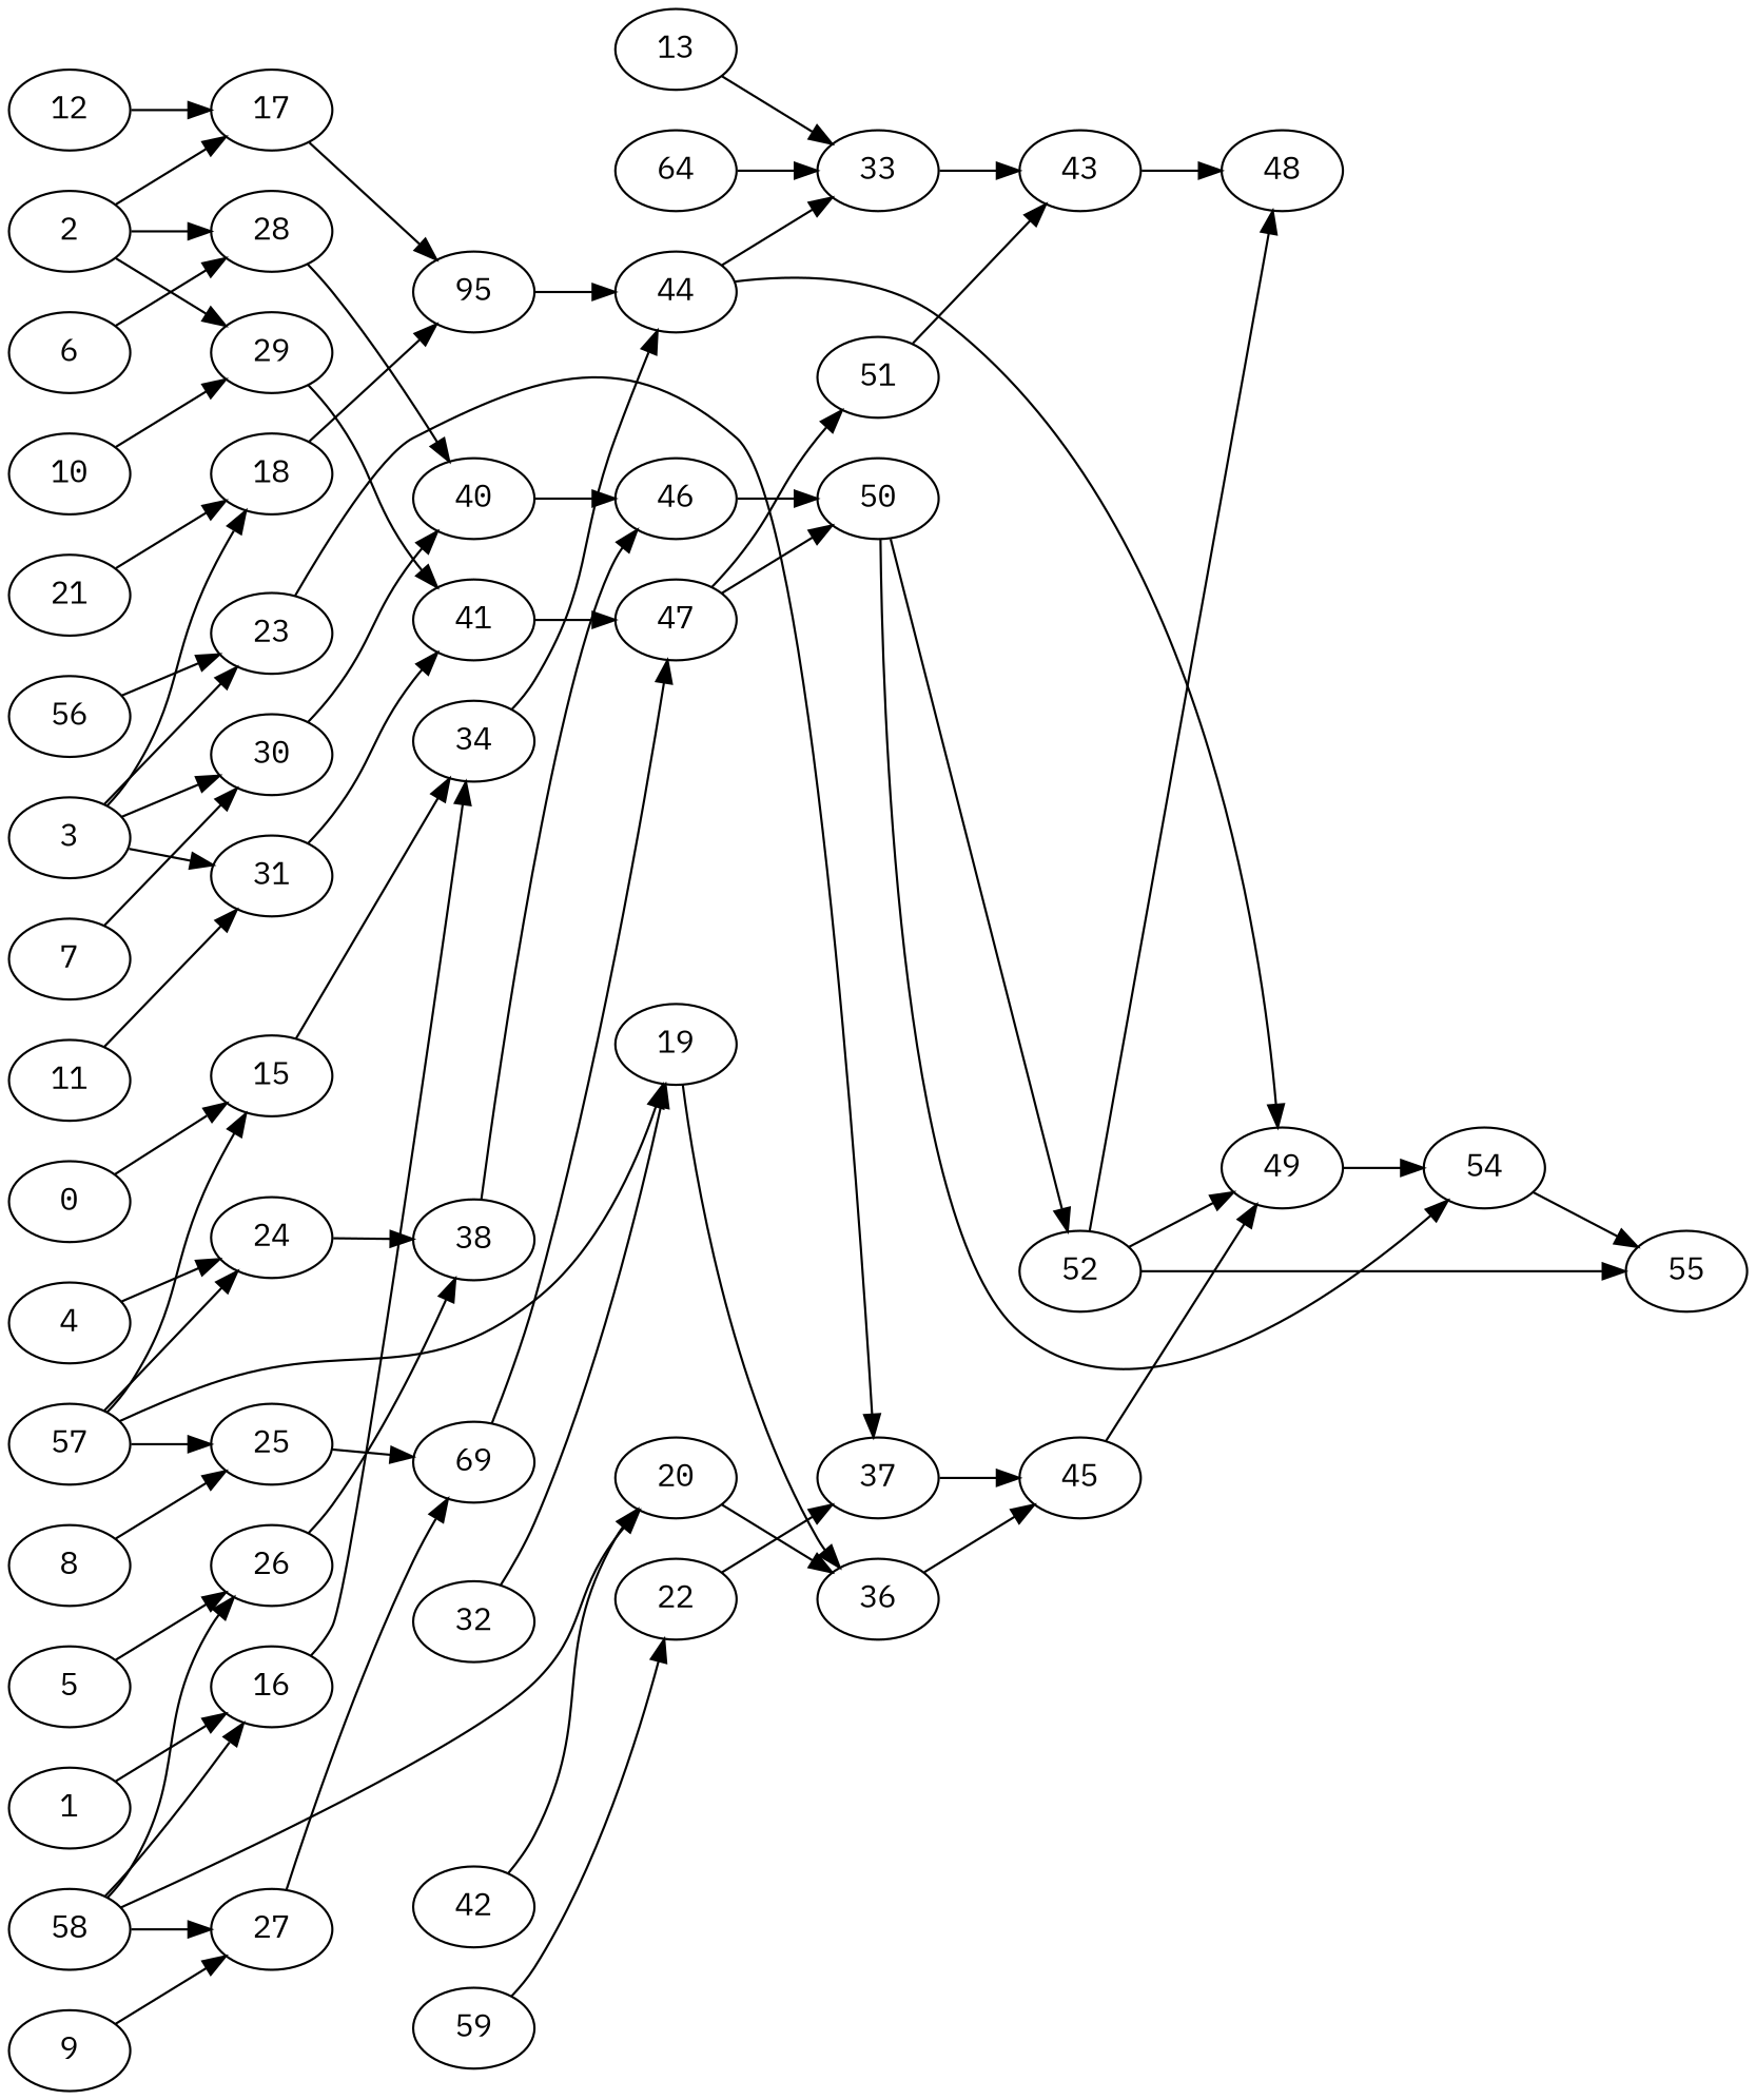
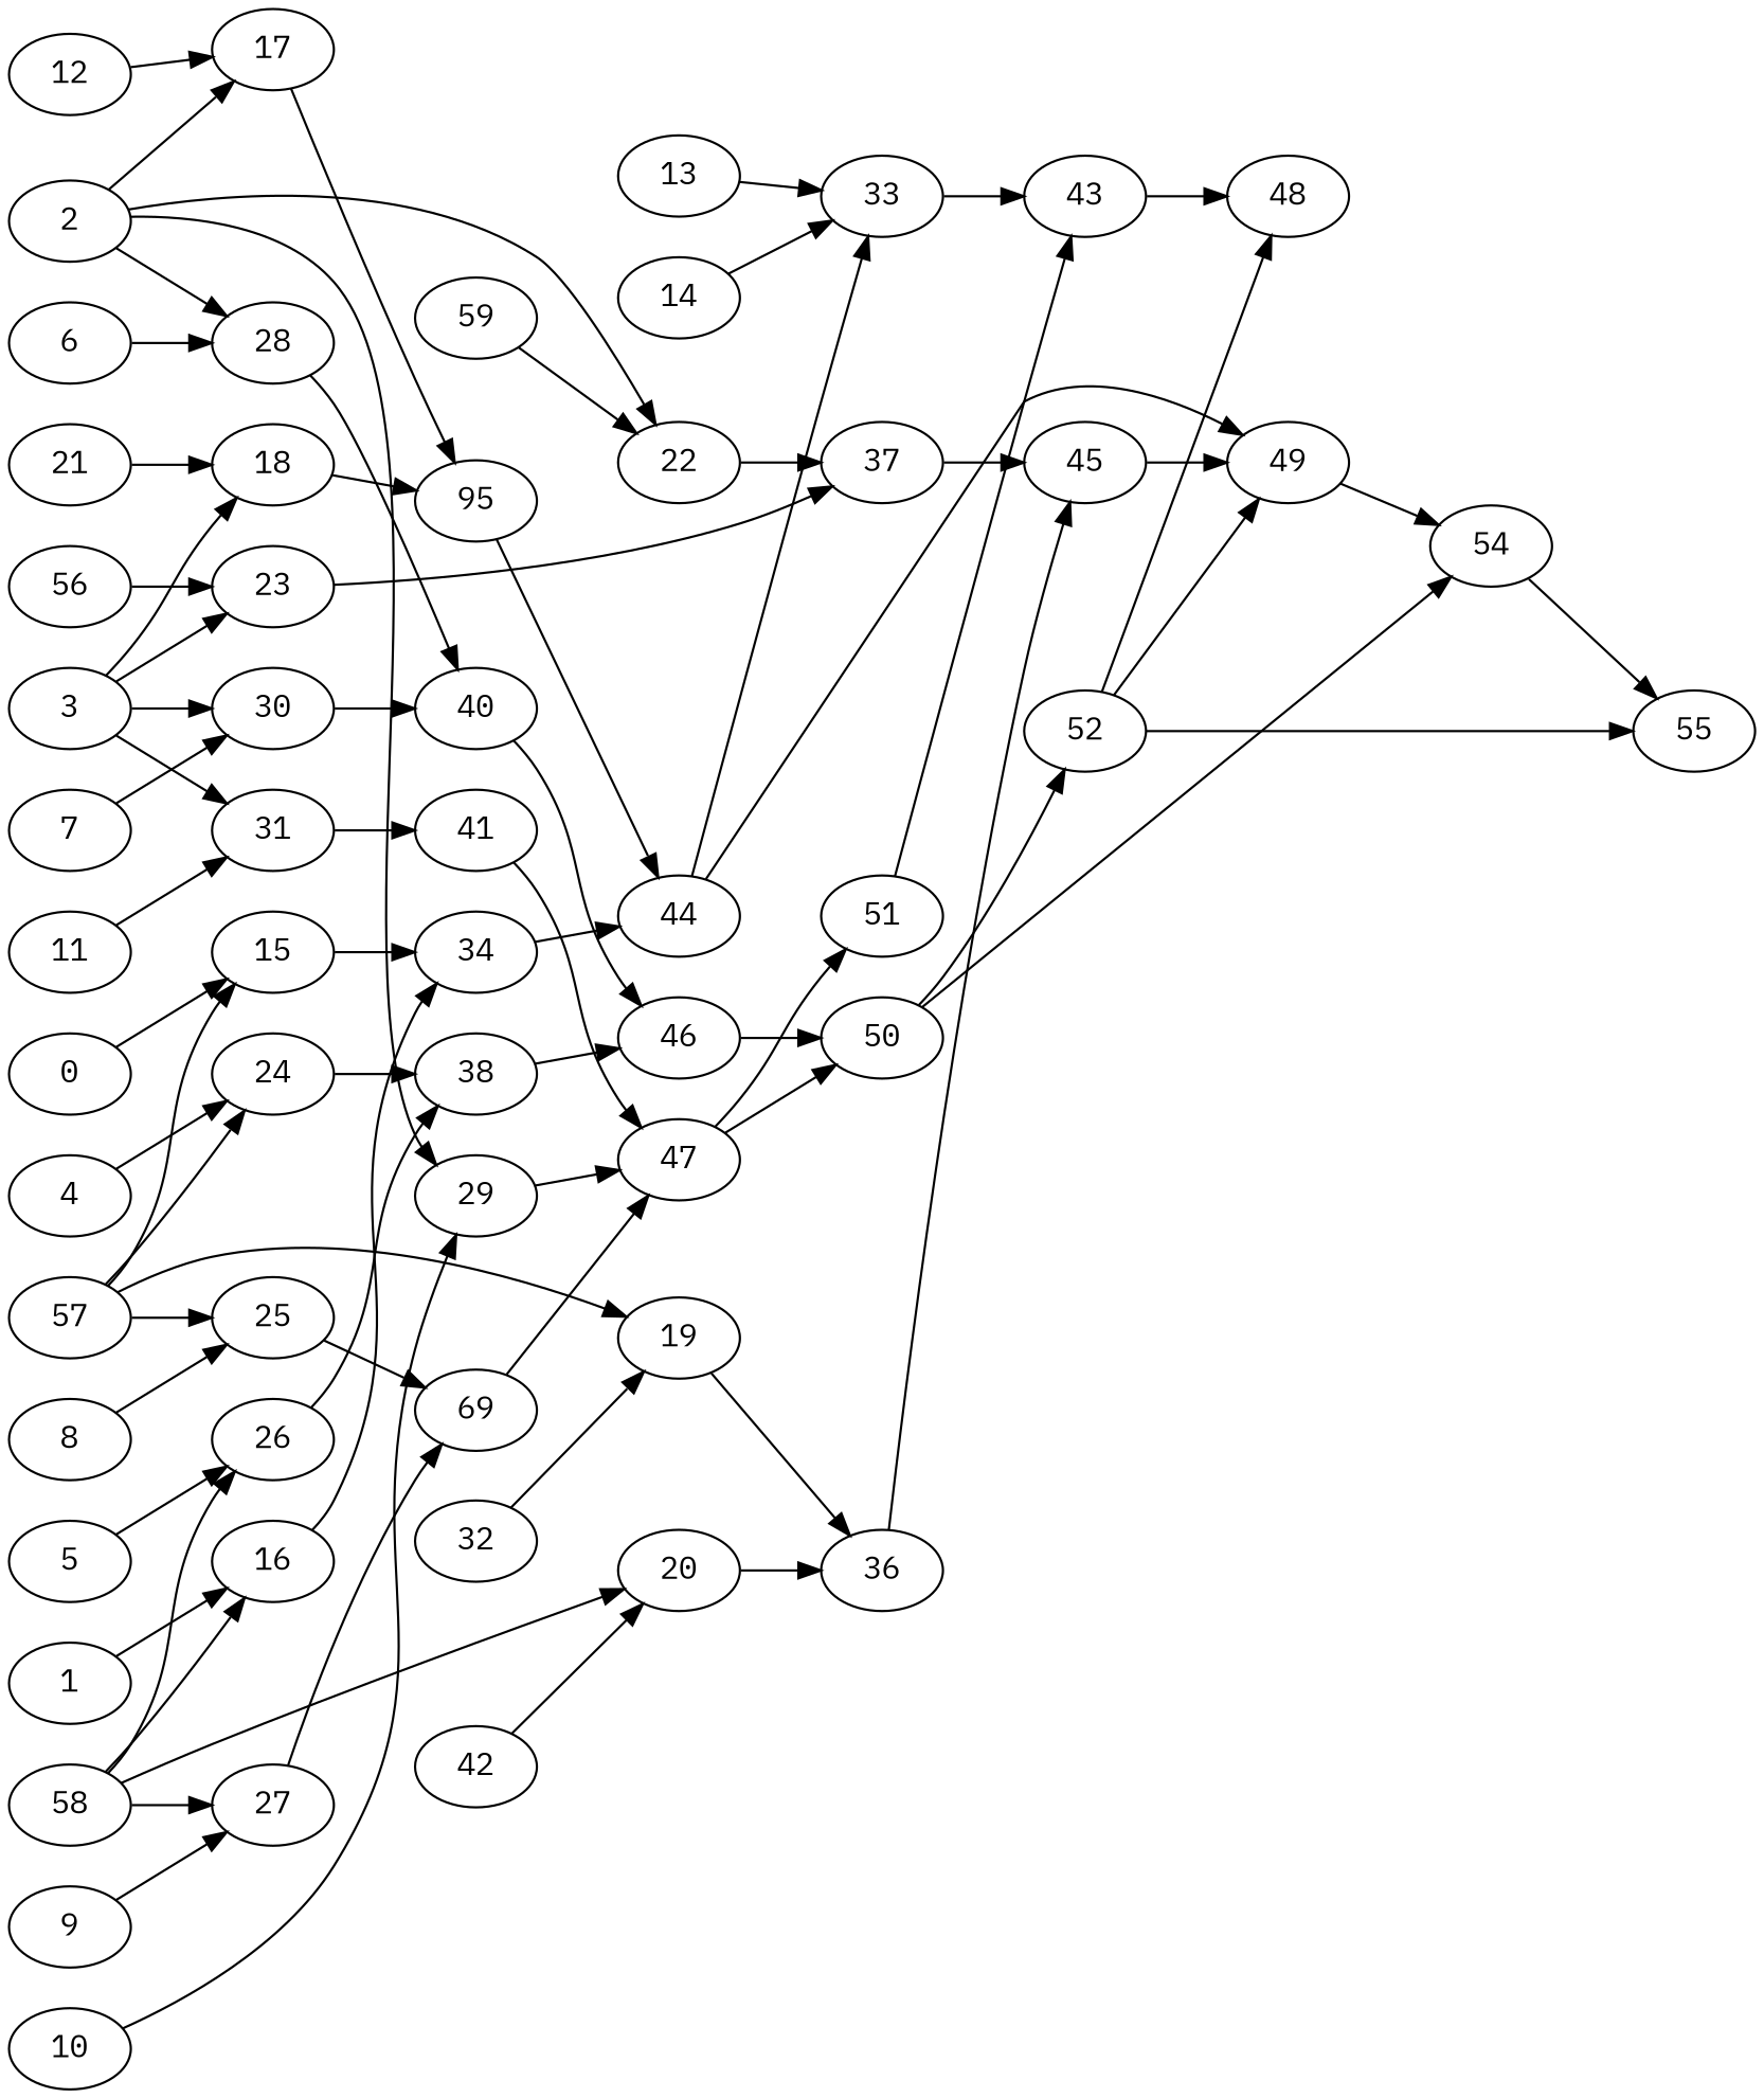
  digraph {
    fontname="IBM Plex Mono"
    rankdir=LR
    node [fontname="IBM Plex Mono"]
    edge [fontname="IBM Plex Mono" weight=0]
    0
    15
    34
    1
    16
    2
    17
    22
    28
    29
    n11 [label=95]
    37
    40
    41
    3
    18
    23
    30
    31
    4
    24
    38
    5
    26
    6
    7
    8
    25
    n29 [label=69]
    9
    27
    10
    11
    12
    13
    33
    43
-   14 [label=64]
+   14
    44
    19
    36
    45
    20
    21
    46
    47
    32
    48
    49
    50
    51
    42
    54
    52
    55
    n56 [label=59]
    56
    57
    58
    0 -> 15
    15 -> 34
    34 -> 44 [weight=5]
    1 -> 16
    16 -> 34 [weight=1]
    2 -> 17 [weight=1]
+   2 -> 22
    2 -> 28 [weight=2]
    2 -> 29 [weight=1]
    17 -> n11
    22 -> 37 [weight=1]
    28 -> 40 [weight=1]
-   29 -> 41 [weight=1]
+   29 -> 47 [weight=1]
    n11 -> 44 [weight=2]
    37 -> 45 [weight=1]
    40 -> 46 [weight=2]
    41 -> 47 [weight=2]
    3 -> 18
    3 -> 23 [weight=1]
    3 -> 30 [weight=1]
    3 -> 31 [weight=2]
    18 -> n11 [weight=1]
    23 -> 37
    30 -> 40
    31 -> 41
    4 -> 24
    24 -> 38 [weight=1]
    38 -> 46
    5 -> 26
    26 -> 38 [weight=1]
    6 -> 28
    7 -> 30
    8 -> 25
    25 -> n29
    n29 -> 47
    9 -> 27
    27 -> n29
    10 -> 29
    11 -> 31
    12 -> 17
    13 -> 33
    33 -> 43 [weight=1]
    43 -> 48 [weight=1]
    14 -> 33
    44 -> 33
    44 -> 49
    19 -> 36
    36 -> 45
    45 -> 49 [weight=1]
    20 -> 36 [weight=1]
    21 -> 18
    46 -> 50 [weight=2]
    47 -> 50 [weight=1]
    47 -> 51
    32 -> 19
    49 -> 54
    50 -> 54
    50 -> 52
    51 -> 43
    42 -> 20
    54 -> 55
    52 -> 48
    52 -> 49
    52 -> 55 [weight=2]
    n56 -> 22
    56 -> 23
    57 -> 15
    57 -> 24
    57 -> 25 [weight=4]
    57 -> 19
    58 -> 16
    58 -> 26 [weight=1]
    58 -> 27 [weight=1]
    58 -> 20
  }
